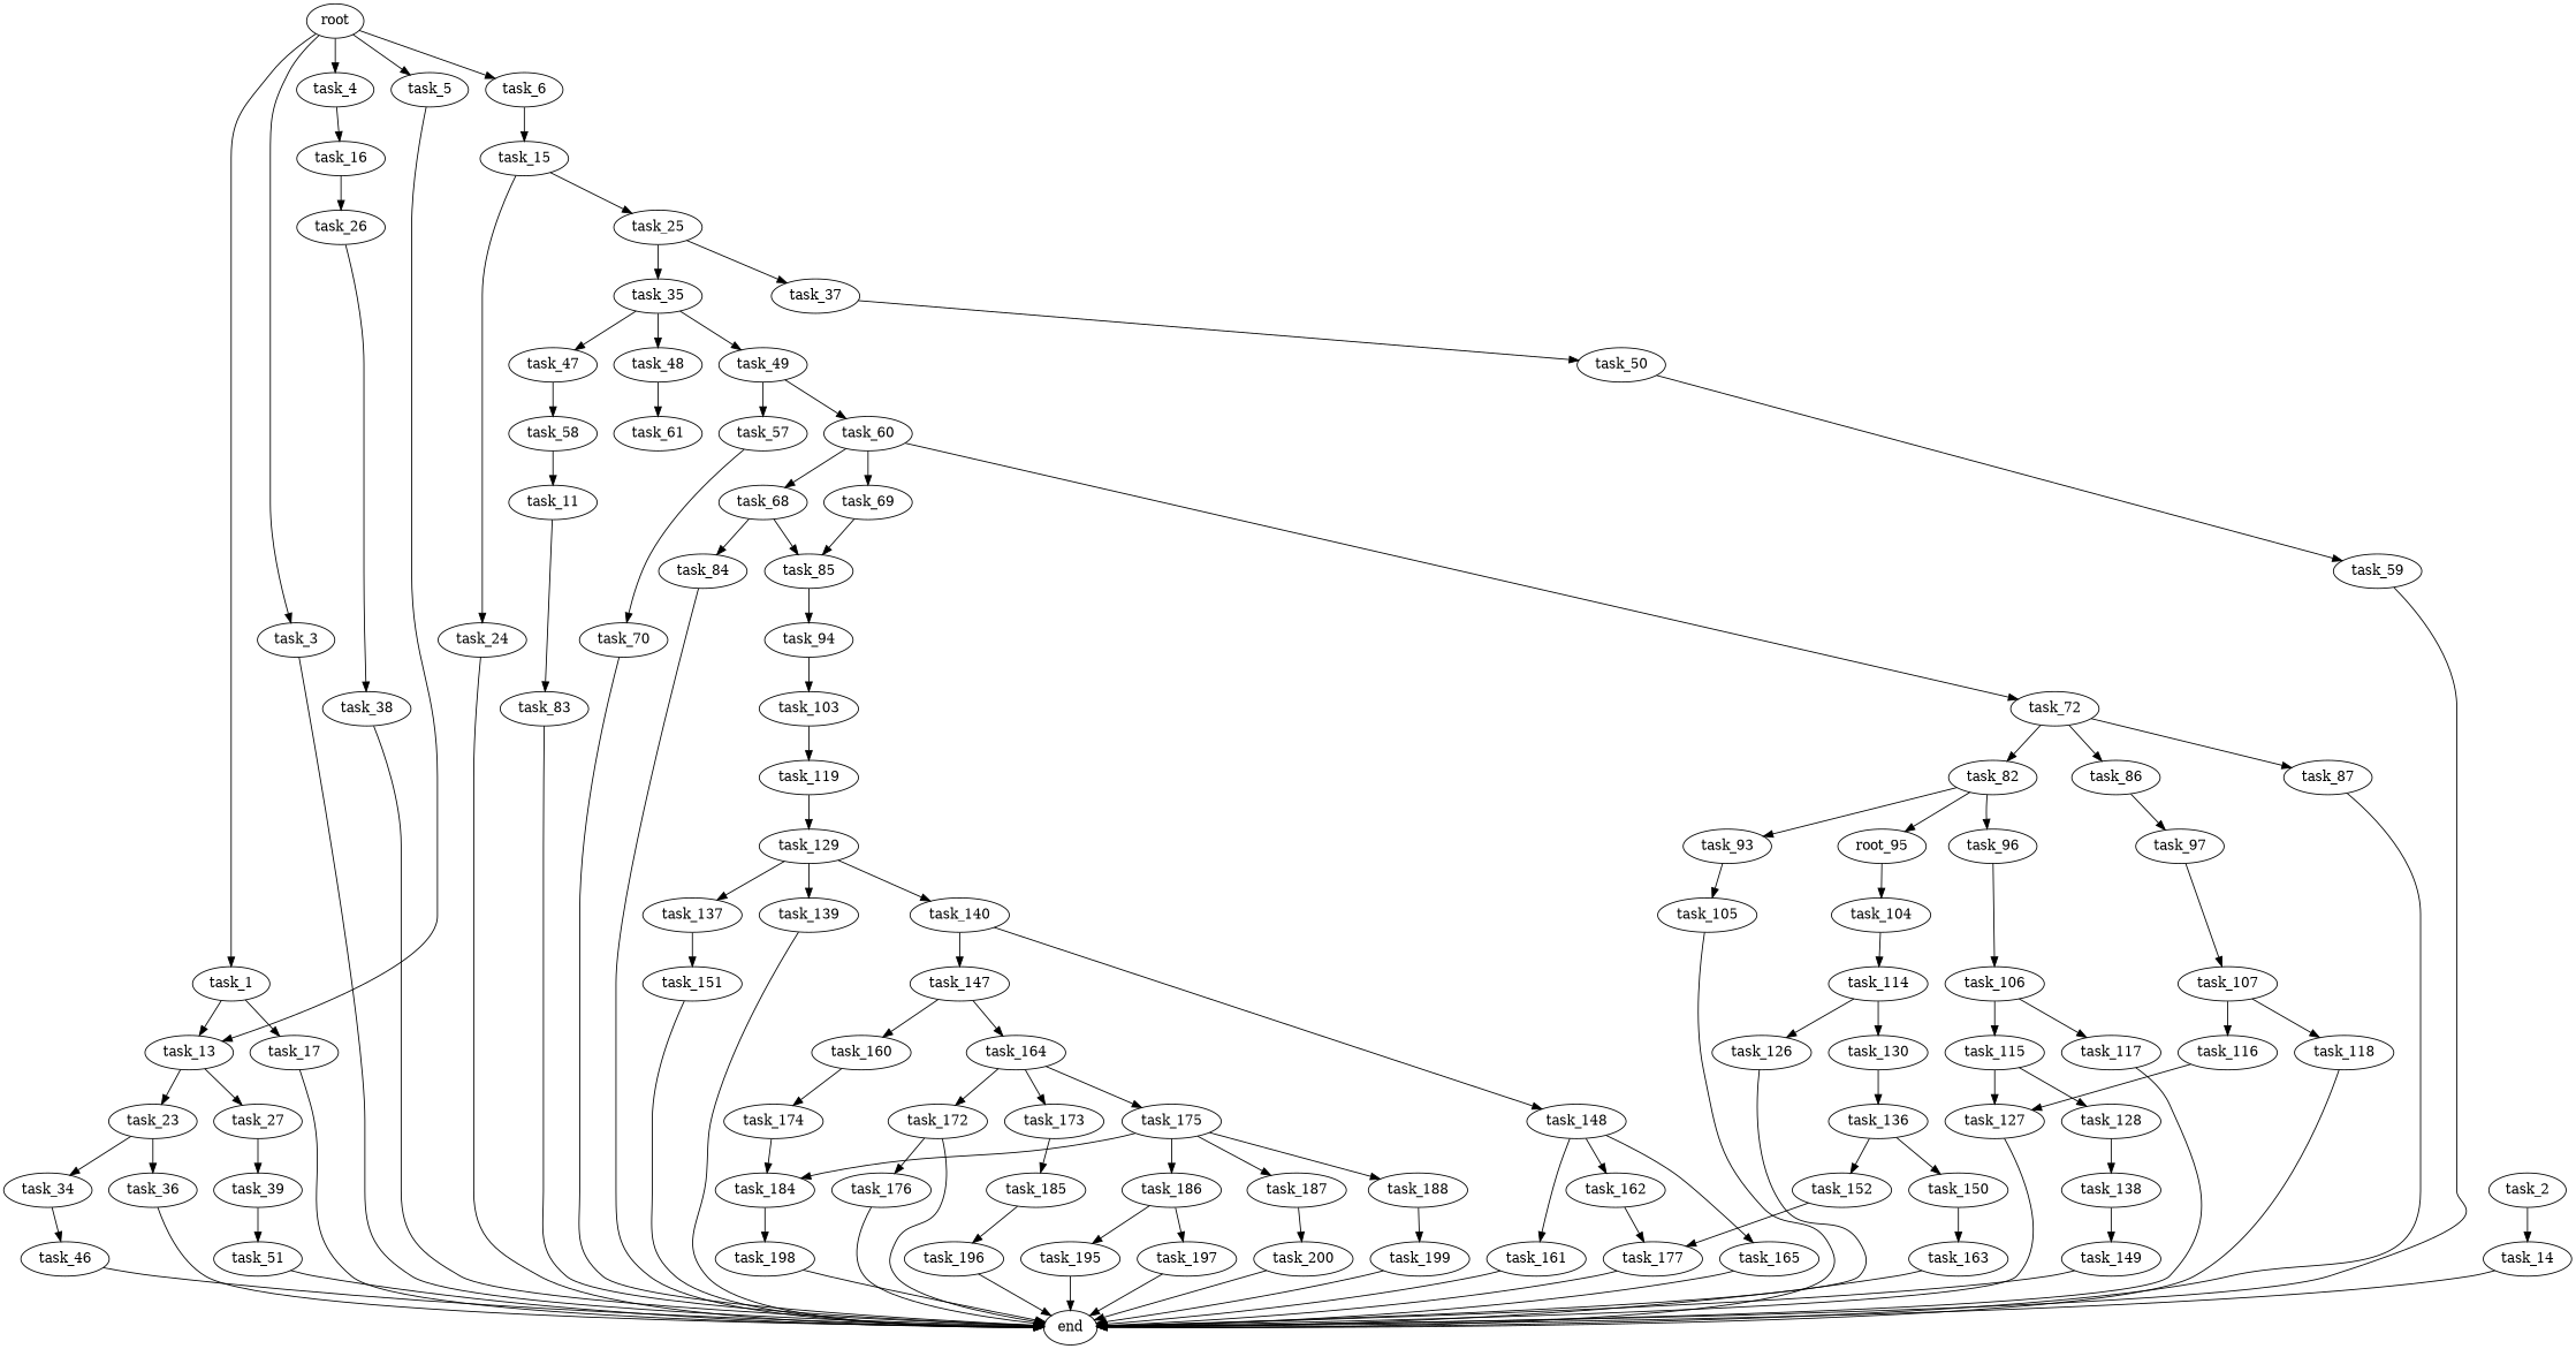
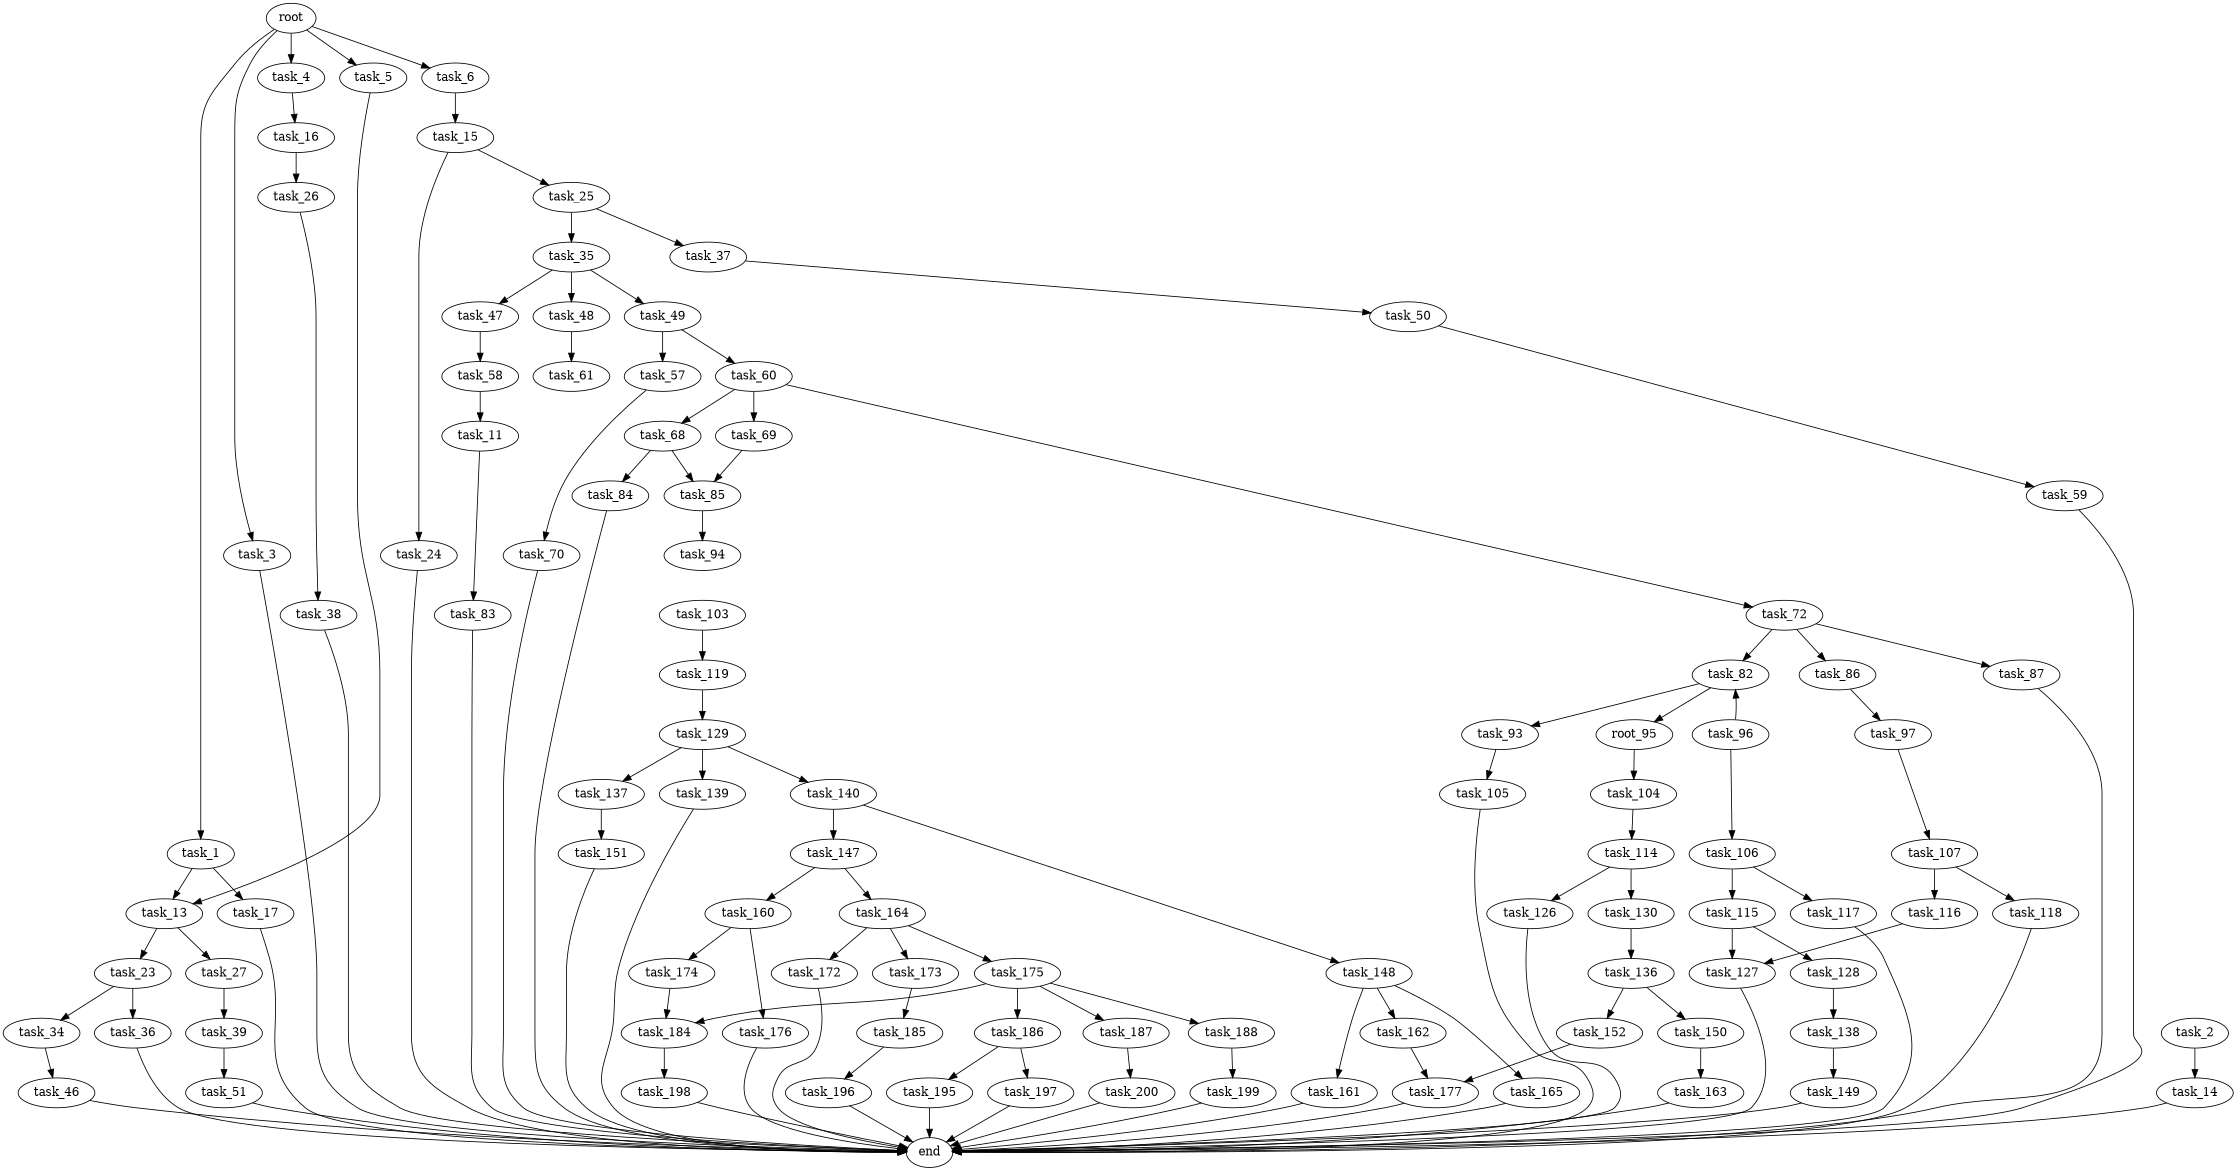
  digraph {
    root
    task_1
    task_3
    task_4
    task_5
    task_6
    task_13
    task_17
    task_2
    task_14
    end
    task_16
    task_15
    task_23
    task_27
    task_26
    task_24
    task_25
    task_34
    task_36
    task_39
    task_35
    task_37
    task_38
    task_46
    task_47
    task_48
    task_49
    task_50
    task_51
    task_58
    task_61
    task_57
    task_60
    task_59
    n36 [label=task_11]
    task_70
    task_68
    task_69
    task_72
    task_83
    task_84
    task_85
    task_82
    task_86
    task_87
    task_94
    task_93
    n49 [label=root_95]
    task_96
    task_97
    task_105
    task_104
    task_106
    task_103
    task_107
    task_119
    task_114
    task_115
    task_117
    task_116
    task_118
    task_129
    task_126
    task_130
    task_127
    task_128
    task_136
    task_138
    task_137
    task_139
    task_140
    task_149
    task_151
    task_147
    task_148
    task_150
    task_152
    task_163
    task_177
    task_160
    task_164
    task_161
    task_162
    task_165
    task_174
    task_176
    task_172
    task_173
    task_175
    task_184
    task_185
    task_186
    task_187
    task_188
    task_196
    task_198
    task_195
    task_197
    task_200
    task_199
    root -> task_1
    root -> task_3
    root -> task_4
    root -> task_5
    root -> task_6
    task_1 -> task_13
    task_1 -> task_17
    task_3 -> end
    task_4 -> task_16
    task_5 -> task_13
    task_6 -> task_15
    task_13 -> task_23
    task_13 -> task_27
    task_17 -> end
    task_2 -> task_14
    task_14 -> end
    task_16 -> task_26
    task_15 -> task_24
    task_15 -> task_25
    task_23 -> task_34
    task_23 -> task_36
    task_27 -> task_39
    task_26 -> task_38
    task_24 -> end
    task_25 -> task_35
    task_25 -> task_37
    task_34 -> task_46
    task_36 -> end
    task_39 -> task_51
    task_35 -> task_47
    task_35 -> task_48
    task_35 -> task_49
    task_37 -> task_50
    task_38 -> end
    task_46 -> end
    task_47 -> task_58
    task_48 -> task_61
    task_49 -> task_57
    task_49 -> task_60
    task_50 -> task_59
    task_51 -> end
    task_58 -> n36
    task_57 -> task_70
    task_60 -> task_68
    task_60 -> task_69
    task_60 -> task_72
    task_59 -> end
    n36 -> task_83
    task_70 -> end
    task_68 -> task_84
    task_68 -> task_85
    task_69 -> task_85
    task_72 -> task_82
    task_72 -> task_86
    task_72 -> task_87
    task_83 -> end
    task_84 -> end
    task_85 -> task_94
    task_82 -> task_93
    task_82 -> n49
-   task_82 -> task_96
+   task_96 -> task_82
    task_86 -> task_97
    task_87 -> end
-   task_94 -> task_103
    task_93 -> task_105
    n49 -> task_104
    task_96 -> task_106
    task_97 -> task_107
    task_105 -> end
    task_104 -> task_114
    task_106 -> task_115
    task_106 -> task_117
    task_103 -> task_119
    task_107 -> task_116
    task_107 -> task_118
    task_119 -> task_129
    task_114 -> task_126
    task_114 -> task_130
    task_115 -> task_127
    task_115 -> task_128
    task_117 -> end
    task_116 -> task_127
    task_118 -> end
    task_129 -> task_137
    task_129 -> task_139
    task_129 -> task_140
    task_126 -> end
    task_130 -> task_136
    task_127 -> end
    task_128 -> task_138
    task_136 -> task_150
    task_136 -> task_152
    task_138 -> task_149
    task_137 -> task_151
    task_139 -> end
    task_140 -> task_147
    task_140 -> task_148
    task_149 -> end
    task_151 -> end
    task_147 -> task_160
    task_147 -> task_164
    task_148 -> task_161
    task_148 -> task_162
    task_148 -> task_165
    task_150 -> task_163
    task_152 -> task_177
    task_163 -> end
    task_177 -> end
    task_160 -> task_174
-   task_172 -> task_176
+   task_160 -> task_176
    task_164 -> task_172
    task_164 -> task_173
    task_164 -> task_175
    task_161 -> end
    task_162 -> task_177
    task_165 -> end
    task_174 -> task_184
    task_176 -> end
    task_172 -> end
    task_173 -> task_185
    task_175 -> task_184
    task_175 -> task_186
    task_175 -> task_187
    task_175 -> task_188
    task_184 -> task_198
    task_185 -> task_196
    task_186 -> task_195
    task_186 -> task_197
    task_187 -> task_200
    task_188 -> task_199
    task_196 -> end
    task_198 -> end
    task_195 -> end
    task_197 -> end
    task_200 -> end
    task_199 -> end
  }
